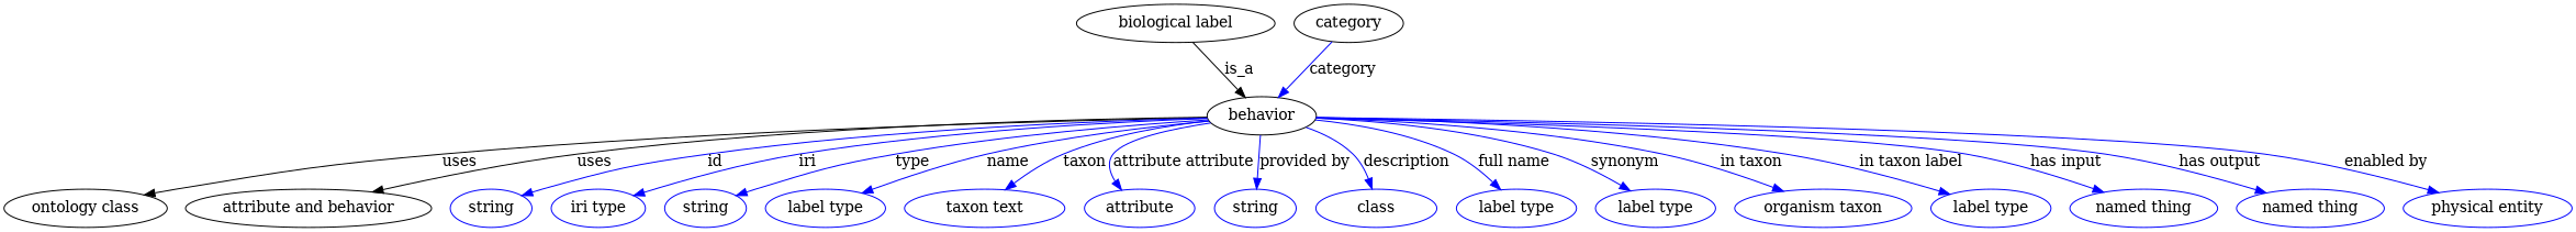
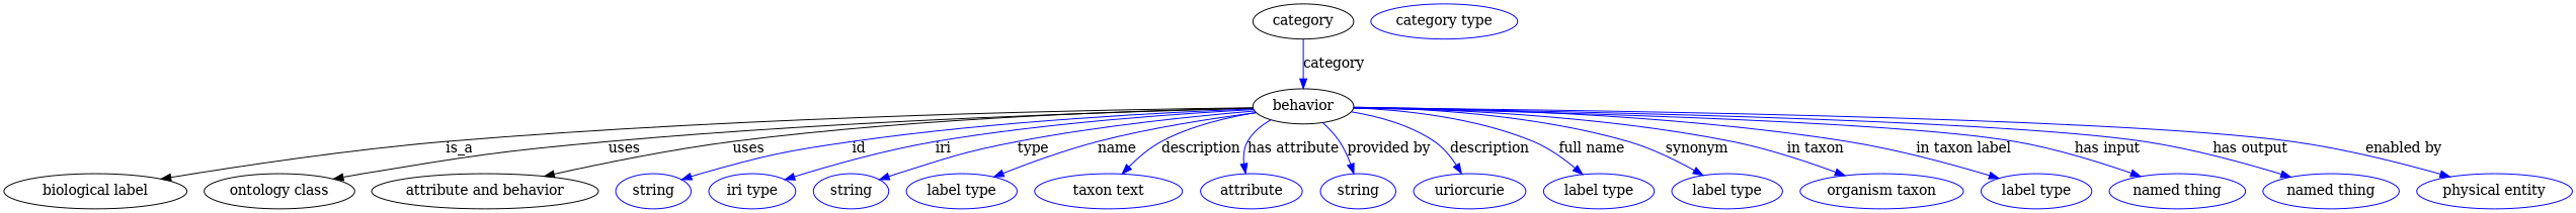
  digraph {
    node [color=blue]
    edge [color=blue style=solid]
    n1 [height=0.5 label=behavior width=1.4263 color=""]
    n2 [height=0.5 label="biological label" width=2.5998 color=""]
    "ontology class" [height=0.5 width=2.1304 color=""]
    n4 [height=0.5 label="attribute and behavior" width=3.015 color=""]
    n5 [height=0.5 label=string width=1.0652]
    n6 [height=0.5 label="iri type" width=1.2277]
    n7 [height=0.5 label=string width=1.0652]
    n8 [height=0.5 label="label type" width=1.5707]
    n9 [height=0.5 label="taxon text" width=2.0943]
    n10 [height=0.5 label=attribute width=1.4443]
    n11 [height=0.5 label=string width=1.0652]
-   n12 [height=0.5 label=class width=1.5887]
+   n12 [height=0.5 label=uriorcurie width=1.5887]
    n13 [height=0.5 label="label type" width=1.5707]
    n14 [height=0.5 label="label type" width=1.5707]
    n15 [height=0.5 label="organism taxon" width=2.3109]
    n16 [height=0.5 label="label type" width=1.5707]
    n17 [height=0.5 label="named thing" width=1.9318]
    n18 [height=0.5 label="named thing" width=1.9318]
    n19 [height=0.5 label="physical entity" width=2.2026]
    category [height=0.5 width=1.4263 color=""]
-   n2 -> n1 [label=is_a color="" style=""]
+   n21 [height=0.5 label="category type" width=2.0762]
+   n1 -> n2 [label=is_a color="" style=""]
    n1 -> "ontology class" [label=uses color="" style=""]
    n1 -> n4 [label=uses color="" style=""]
    n1 -> n5 [label=id]
    n1 -> n6 [label=iri]
    n1 -> n7 [label=type]
    n1 -> n8 [label=name]
-   n1 -> n9 [label=taxon]
-   n1 -> n10 [label="attribute attribute"]
+   n1 -> n9 [label=description]
+   n1 -> n10 [label="has attribute"]
    n1 -> n11 [label="provided by"]
    n1 -> n12 [label=description]
    n1 -> n13 [label="full name"]
    n1 -> n14 [label=synonym]
    n1 -> n15 [label="in taxon"]
    n1 -> n16 [label="in taxon label"]
    n1 -> n17 [label="has input"]
    n1 -> n18 [label="has output"]
    n1 -> n19 [label="enabled by"]
    category -> n1 [label=category]
  }
